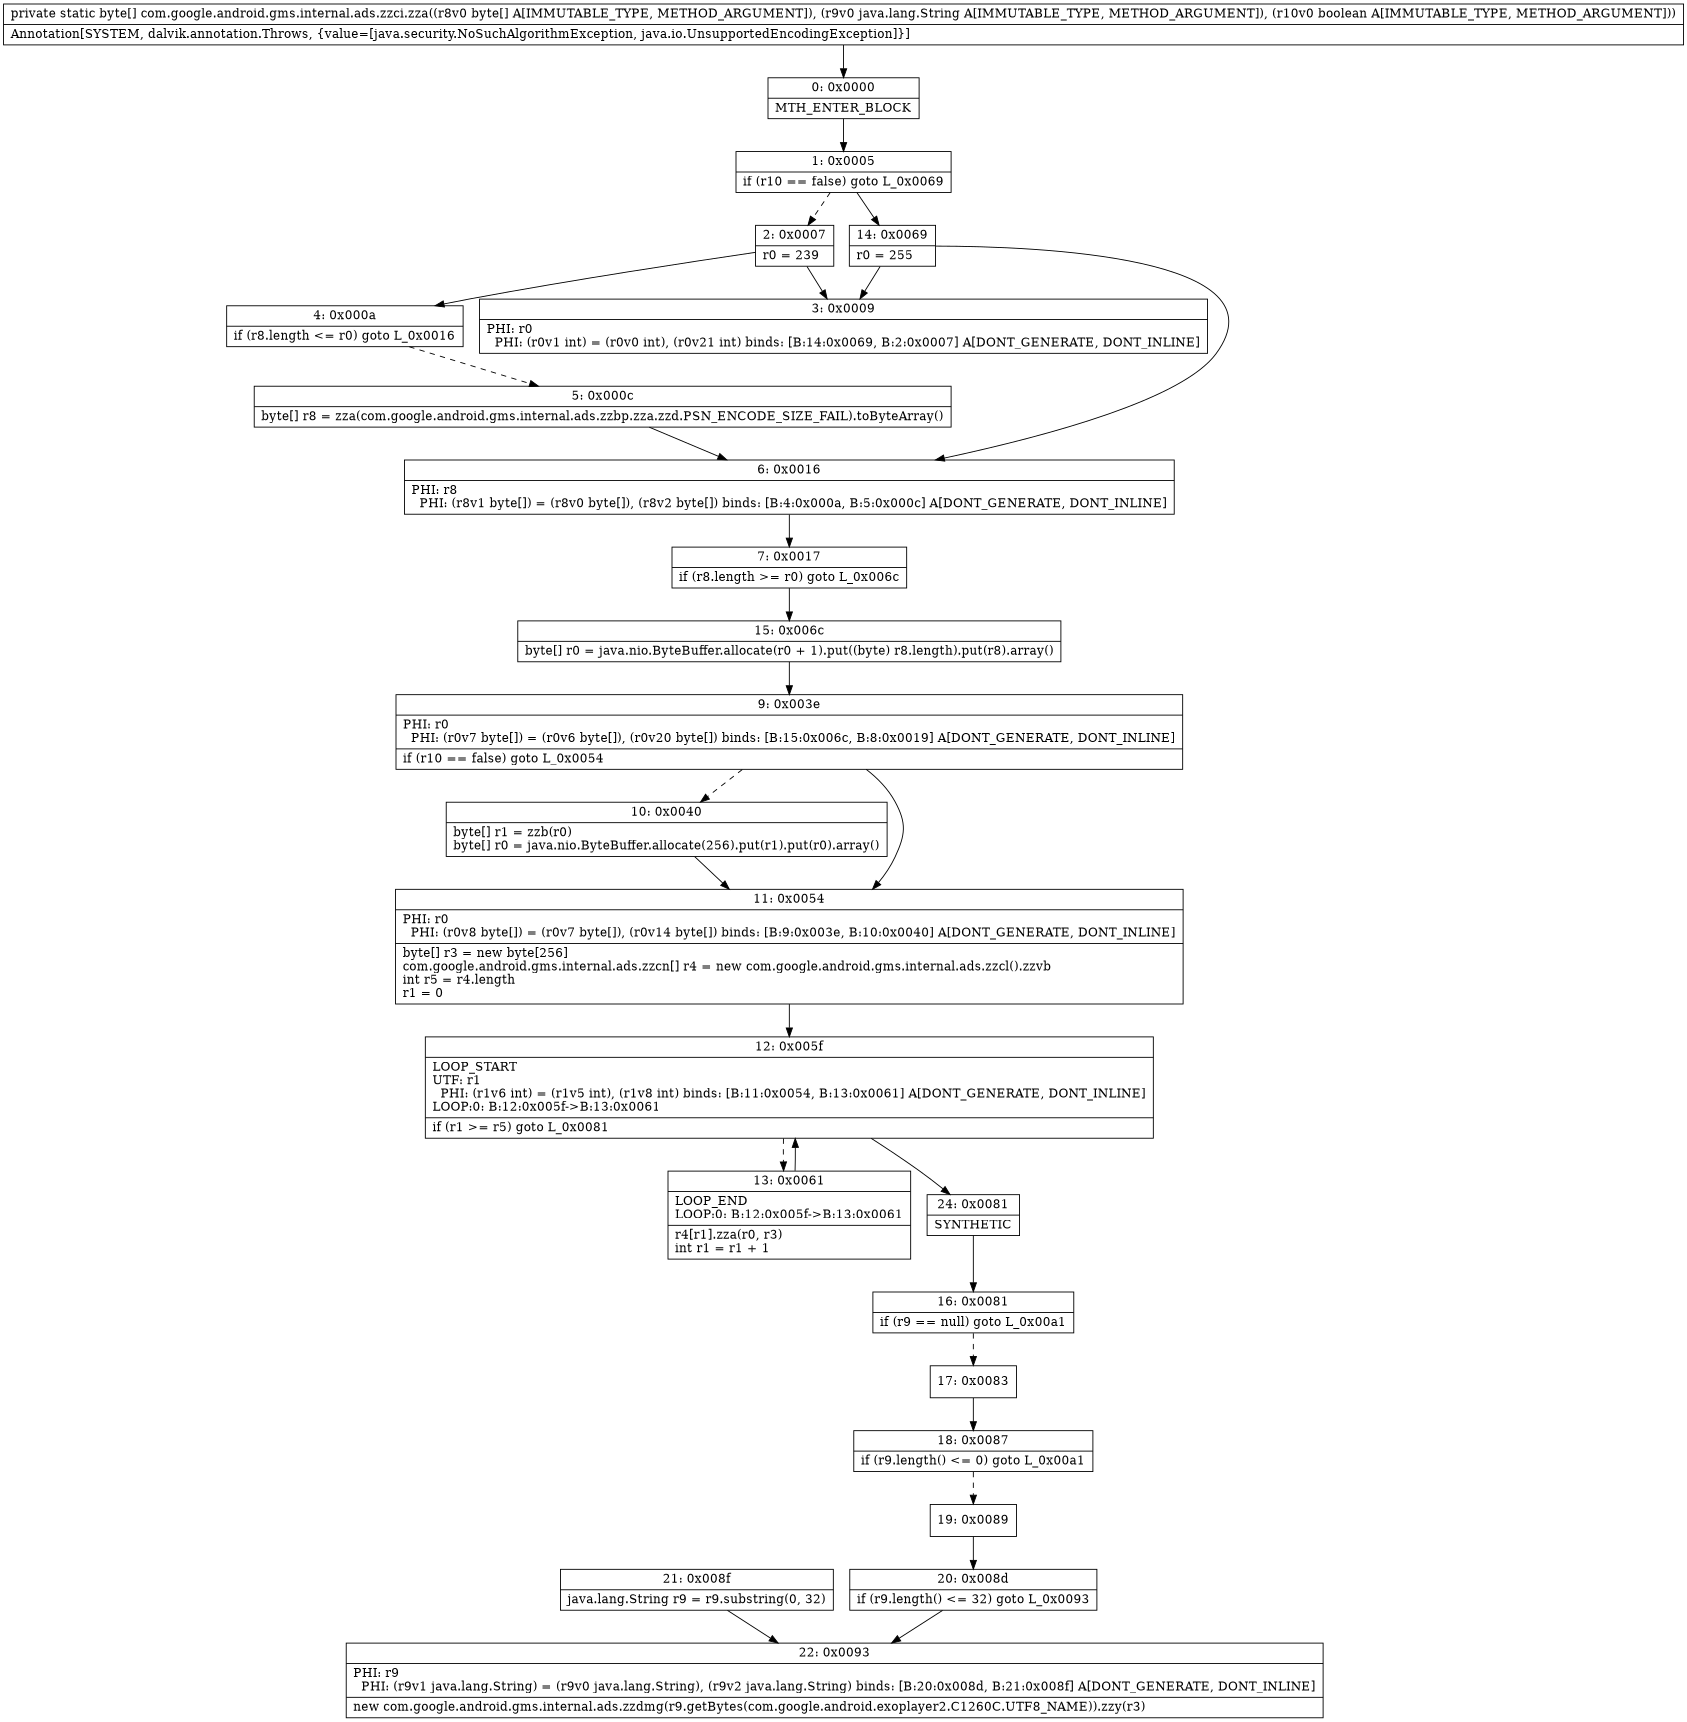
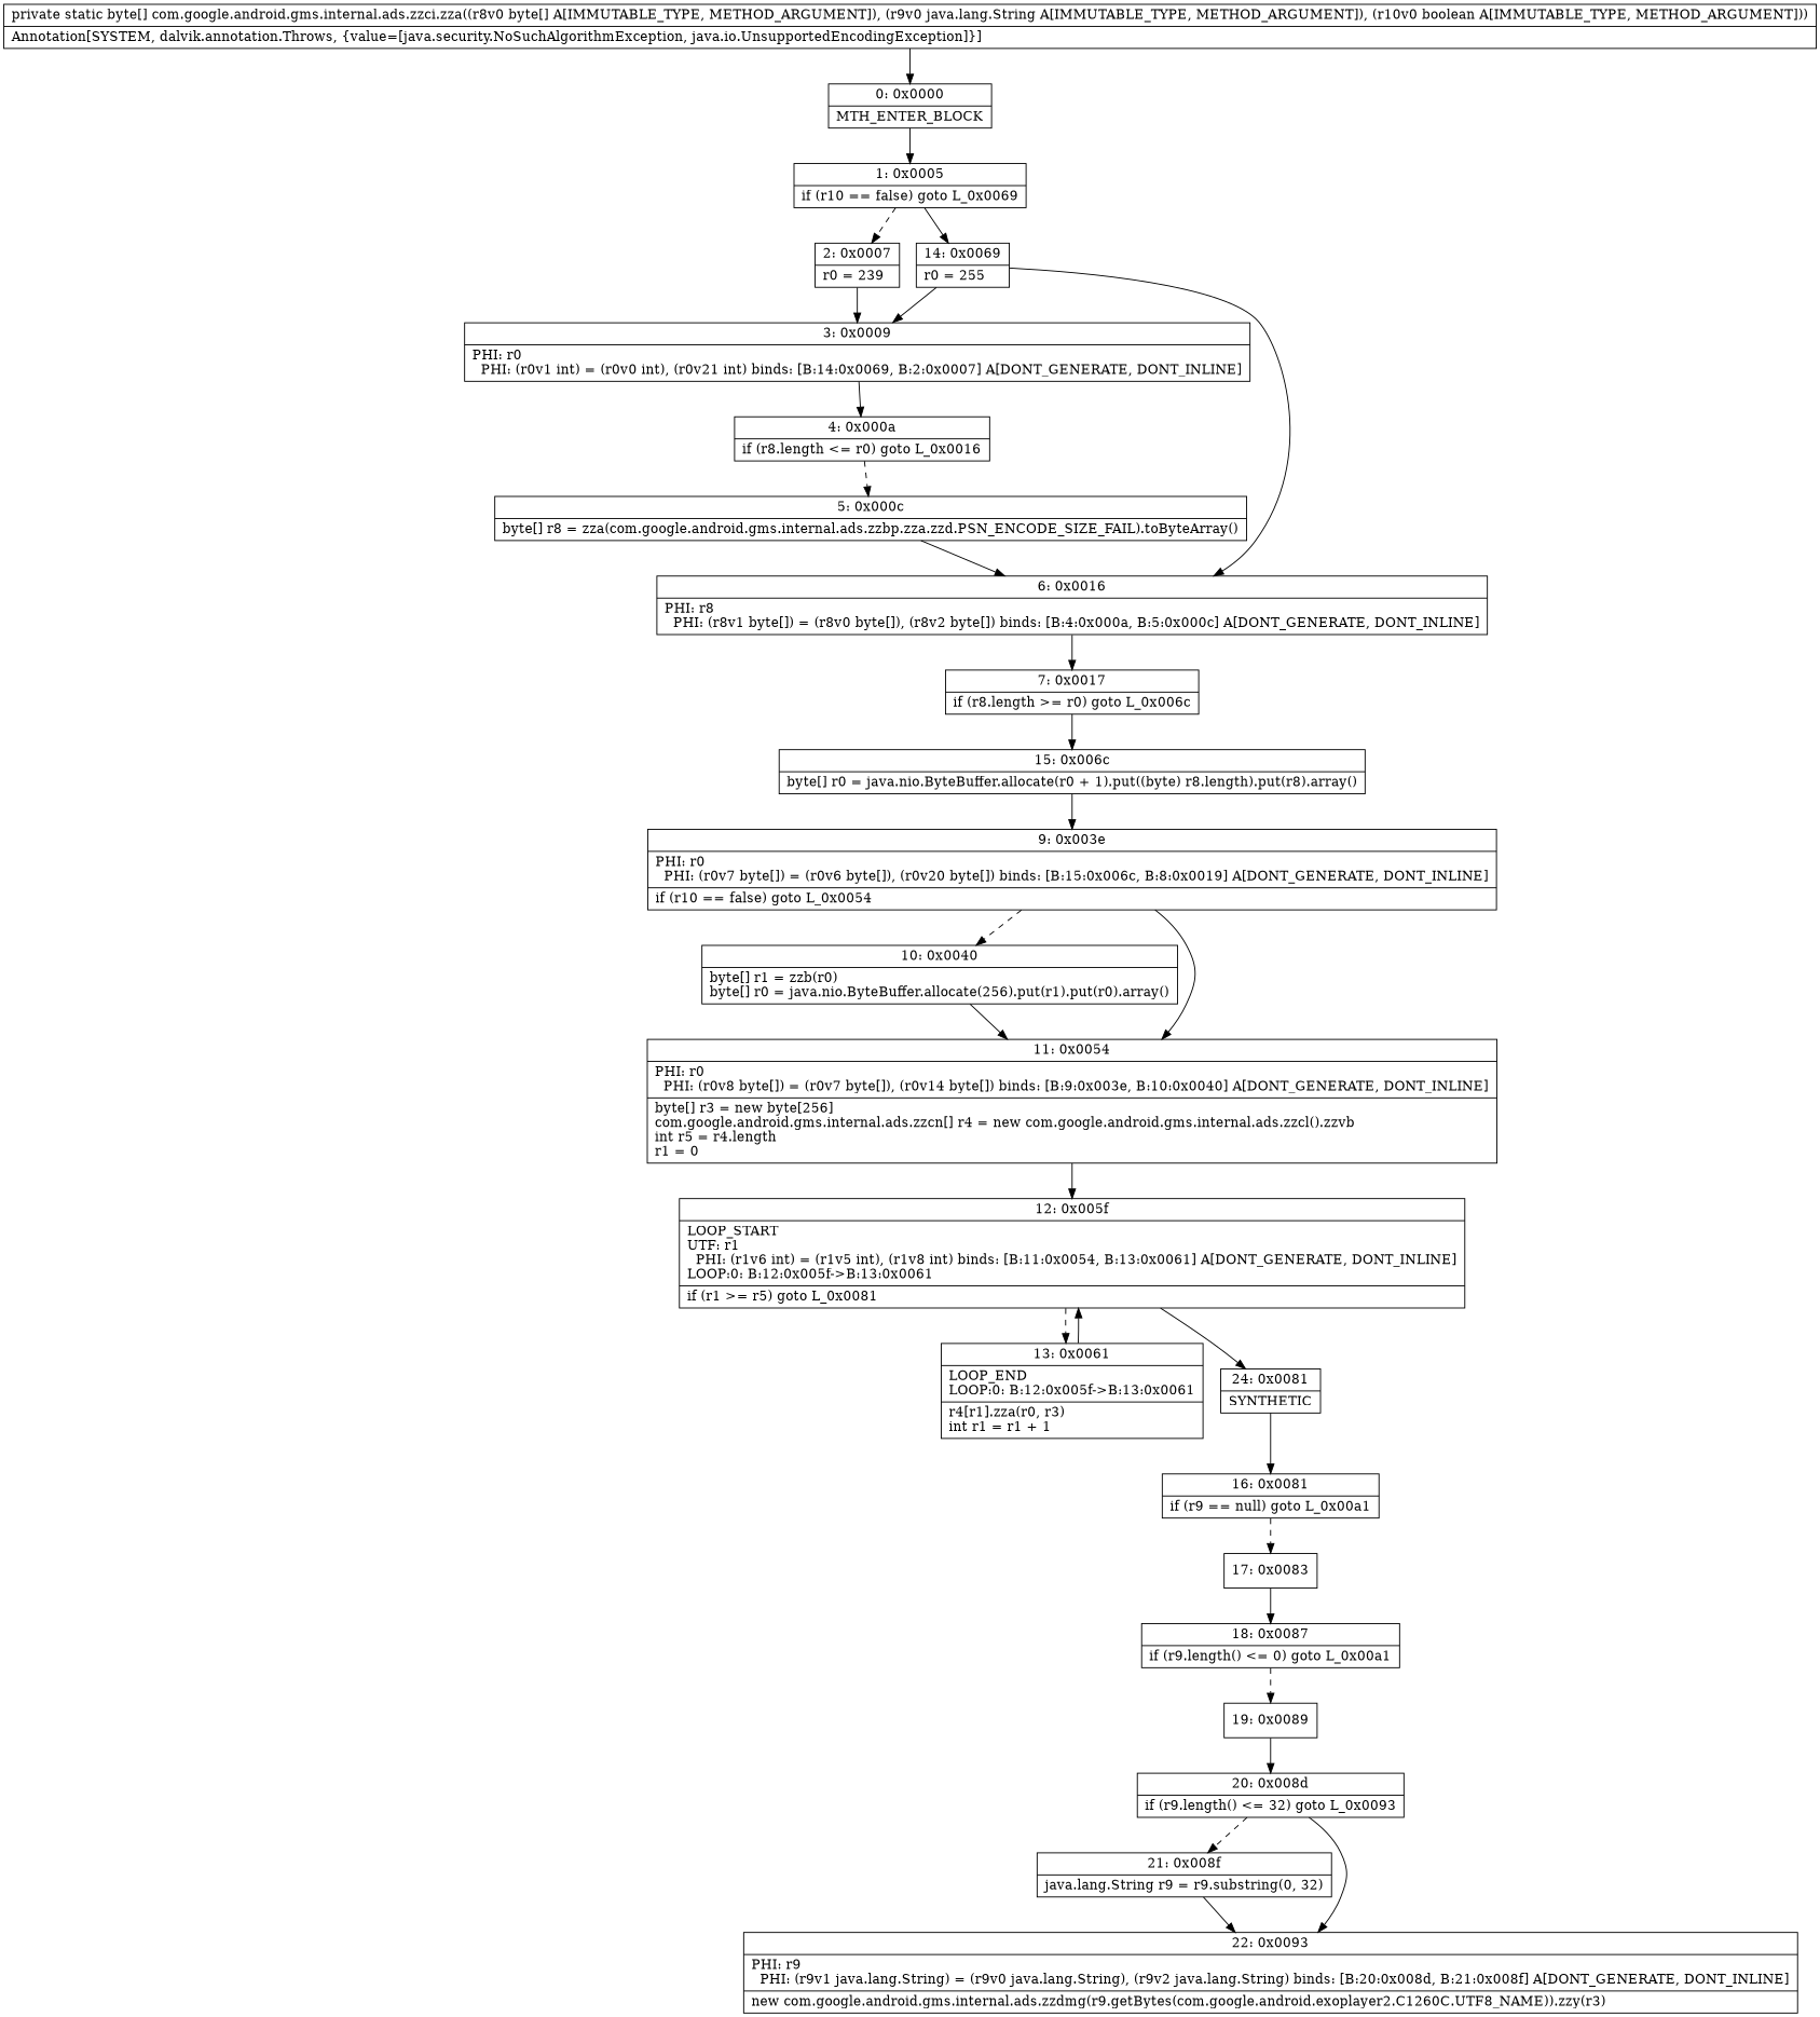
  digraph {
    node [shape=record]
    n1 [label="{0\:\ 0x0000|MTH_ENTER_BLOCK\l}"]
    n2 [label="{1\:\ 0x0005|if (r10 == false) goto L_0x0069\l}"]
    n3 [label="{2\:\ 0x0007|r0 = 239\l}"]
    n4 [label="{14\:\ 0x0069|r0 = 255\l}"]
    n5 [label="{3\:\ 0x0009|PHI: r0 \l  PHI: (r0v1 int) = (r0v0 int), (r0v21 int) binds: [B:14:0x0069, B:2:0x0007] A[DONT_GENERATE, DONT_INLINE]\l}"]
    n6 [label="{6\:\ 0x0016|PHI: r8 \l  PHI: (r8v1 byte[]) = (r8v0 byte[]), (r8v2 byte[]) binds: [B:4:0x000a, B:5:0x000c] A[DONT_GENERATE, DONT_INLINE]\l}"]
    n7 [label="{4\:\ 0x000a|if (r8.length \<= r0) goto L_0x0016\l}"]
    n8 [label="{5\:\ 0x000c|byte[] r8 = zza(com.google.android.gms.internal.ads.zzbp.zza.zzd.PSN_ENCODE_SIZE_FAIL).toByteArray()\l}"]
    n9 [label="{7\:\ 0x0017|if (r8.length \>= r0) goto L_0x006c\l}"]
    n10 [label="{15\:\ 0x006c|byte[] r0 = java.nio.ByteBuffer.allocate(r0 + 1).put((byte) r8.length).put(r8).array()\l}"]
    n11 [label="{9\:\ 0x003e|PHI: r0 \l  PHI: (r0v7 byte[]) = (r0v6 byte[]), (r0v20 byte[]) binds: [B:15:0x006c, B:8:0x0019] A[DONT_GENERATE, DONT_INLINE]\l|if (r10 == false) goto L_0x0054\l}"]
    n12 [label="{10\:\ 0x0040|byte[] r1 = zzb(r0)\lbyte[] r0 = java.nio.ByteBuffer.allocate(256).put(r1).put(r0).array()\l}"]
    n13 [label="{11\:\ 0x0054|PHI: r0 \l  PHI: (r0v8 byte[]) = (r0v7 byte[]), (r0v14 byte[]) binds: [B:9:0x003e, B:10:0x0040] A[DONT_GENERATE, DONT_INLINE]\l|byte[] r3 = new byte[256]\lcom.google.android.gms.internal.ads.zzcn[] r4 = new com.google.android.gms.internal.ads.zzcl().zzvb\lint r5 = r4.length\lr1 = 0\l}"]
    n14 [label="{12\:\ 0x005f|LOOP_START\lUTF: r1 \l  PHI: (r1v6 int) = (r1v5 int), (r1v8 int) binds: [B:11:0x0054, B:13:0x0061] A[DONT_GENERATE, DONT_INLINE]\lLOOP:0: B:12:0x005f\-\>B:13:0x0061\l|if (r1 \>= r5) goto L_0x0081\l}"]
    n15 [label="{13\:\ 0x0061|LOOP_END\lLOOP:0: B:12:0x005f\-\>B:13:0x0061\l|r4[r1].zza(r0, r3)\lint r1 = r1 + 1\l}"]
    n16 [label="{24\:\ 0x0081|SYNTHETIC\l}"]
    n17 [label="{16\:\ 0x0081|if (r9 == null) goto L_0x00a1\l}"]
    n18 [label="{17\:\ 0x0083}"]
    n19 [label="{18\:\ 0x0087|if (r9.length() \<= 0) goto L_0x00a1\l}"]
    n20 [label="{19\:\ 0x0089}"]
    n21 [label="{20\:\ 0x008d|if (r9.length() \<= 32) goto L_0x0093\l}"]
    n22 [label="{21\:\ 0x008f|java.lang.String r9 = r9.substring(0, 32)\l}"]
    n23 [label="{22\:\ 0x0093|PHI: r9 \l  PHI: (r9v1 java.lang.String) = (r9v0 java.lang.String), (r9v2 java.lang.String) binds: [B:20:0x008d, B:21:0x008f] A[DONT_GENERATE, DONT_INLINE]\l|new com.google.android.gms.internal.ads.zzdmg(r9.getBytes(com.google.android.exoplayer2.C1260C.UTF8_NAME)).zzy(r3)\l}"]
    n24 [label="{private static byte[] com.google.android.gms.internal.ads.zzci.zza((r8v0 byte[] A[IMMUTABLE_TYPE, METHOD_ARGUMENT]), (r9v0 java.lang.String A[IMMUTABLE_TYPE, METHOD_ARGUMENT]), (r10v0 boolean A[IMMUTABLE_TYPE, METHOD_ARGUMENT]))  | Annotation[SYSTEM, dalvik.annotation.Throws, \{value=[java.security.NoSuchAlgorithmException, java.io.UnsupportedEncodingException]\}]\l}"]
    n1 -> n2
    n2 -> n3 [style=dashed]
    n2 -> n4
    n3 -> n5
    n4 -> n5
    n4 -> n6
-   n3 -> n7
+   n5 -> n7
    n6 -> n9
    n7 -> n8 [style=dashed]
    n8 -> n6
    n9 -> n10
    n10 -> n11
    n11 -> n12 [style=dashed]
    n11 -> n13
    n12 -> n13
    n13 -> n14
    n14 -> n15 [style=dashed]
    n14 -> n16
    n15 -> n14
    n16 -> n17
    n17 -> n18 [style=dashed]
    n18 -> n19
    n19 -> n20 [style=dashed]
    n20 -> n21
+   n21 -> n22 [style=dashed]
    n21 -> n23
    n22 -> n23
    n24 -> n1
  }
